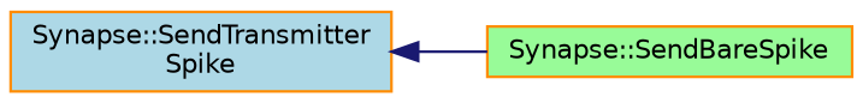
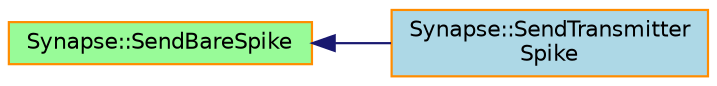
  digraph {
    rankdir=LR
    node [color=darkorange fontname=Helvetica fontsize=10 shape=record style=filled]
    n1 [fillcolor=palegreen fontcolor=black height=0.2 label="Synapse::SendBareSpike" width=0.4]
    n2 [fillcolor=lightblue height=0.2 label="Synapse::SendTransmitter\lSpike" width=0.4]
-   n2 -> n1 [color=midnightblue dir=back fontname=Helvetica fontsize=10 labelfontname=Helvetica labelfontsize=10 style=solid]
+   n1 -> n2 [color=midnightblue dir=back fontname=Helvetica fontsize=10 labelfontname=Helvetica labelfontsize=10 style=solid]
  }
